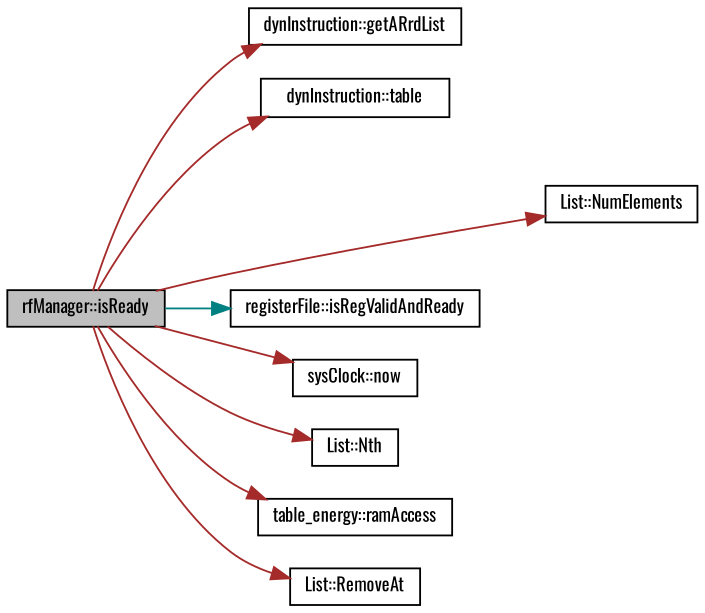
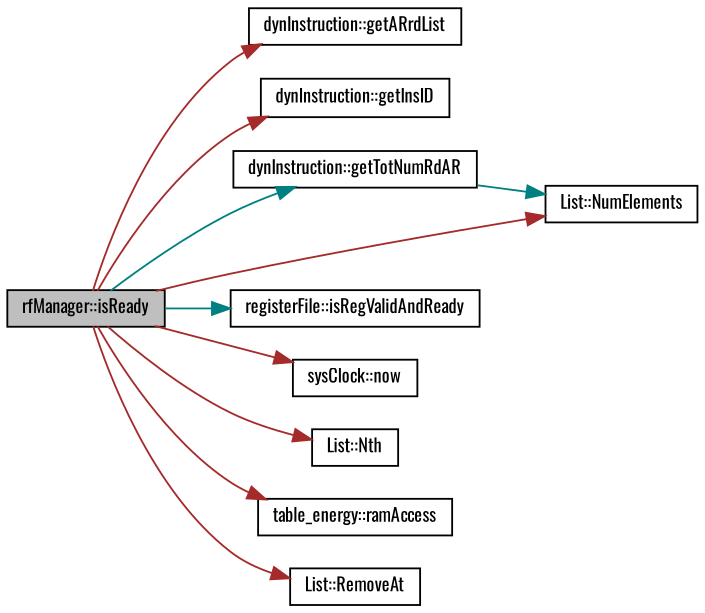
  digraph {
    fontname=Oswald
    rankdir=LR
    node [color=black fillcolor=white fontname=Oswald fontsize=10 shape=record style=filled]
    edge [color=brown fontname=Oswald fontsize=10 labelfontname=Helvetica labelfontsize=10 style=solid]
    n1 [fillcolor=grey75 fontcolor=black height=0.2 label="rfManager::isReady" width=0.4]
    n2 [height=0.2 label="dynInstruction::getARrdList" width=0.4]
-   n3 [height=0.2 label="dynInstruction::table" width=0.4]
+   n3 [height=0.2 label="dynInstruction::getInsID" width=0.4]
+   n4 [height=0.2 label="dynInstruction::getTotNumRdAR" width=0.4]
    n5 [height=0.2 label="List::NumElements" width=0.4]
    n6 [height=0.2 label="registerFile::isRegValidAndReady" width=0.4]
    n7 [height=0.2 label="sysClock::now" width=0.4]
    n8 [height=0.2 label="List::Nth" width=0.4]
    n9 [height=0.2 label="table_energy::ramAccess" width=0.4]
    n10 [height=0.2 label="List::RemoveAt" width=0.4]
    n1 -> n2
    n1 -> n3
+   n1 -> n4 [color=teal]
    n1 -> n5
    n1 -> n6 [color=teal]
    n1 -> n7
    n1 -> n8
    n1 -> n9
    n1 -> n10
+   n4 -> n5 [color=teal]
  }
